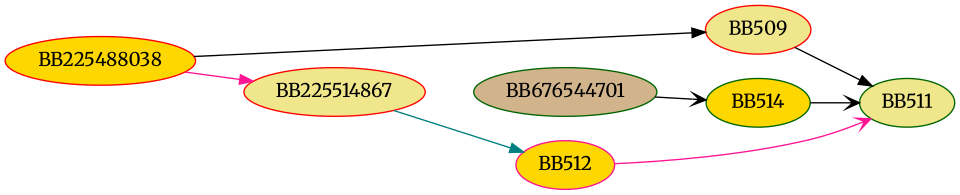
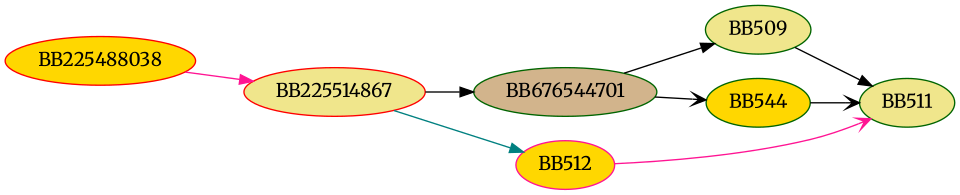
  digraph {
    fontname=Merriweather
    rankdir=LR
    node [color=darkgreen fillcolor=gold fontname=Merriweather style=filled]
    edge [arrowhead=normal color=black fontname=Merriweather]
    BB225488038 [color=red]
-   BB509 [color=red fillcolor=khaki]
+   BB509 [fillcolor=khaki]
    BB225514867 [color=red fillcolor=khaki]
    BB511 [fillcolor=khaki]
    BB512 [color=deeppink]
    BB676544701 [fillcolor=tan]
-   BB514
-   BB225488038 -> BB509
+   BB514 [label=BB544]
+   BB676544701 -> BB509
    BB225488038 -> BB225514867 [color=deeppink]
    BB509 -> BB511
    BB225514867 -> BB512 [color=teal]
+   BB225514867 -> BB676544701
    BB512 -> BB511 [arrowhead=vee color=deeppink]
    BB676544701 -> BB514 [arrowhead=vee]
    BB514 -> BB511 [arrowhead=vee]
  }
